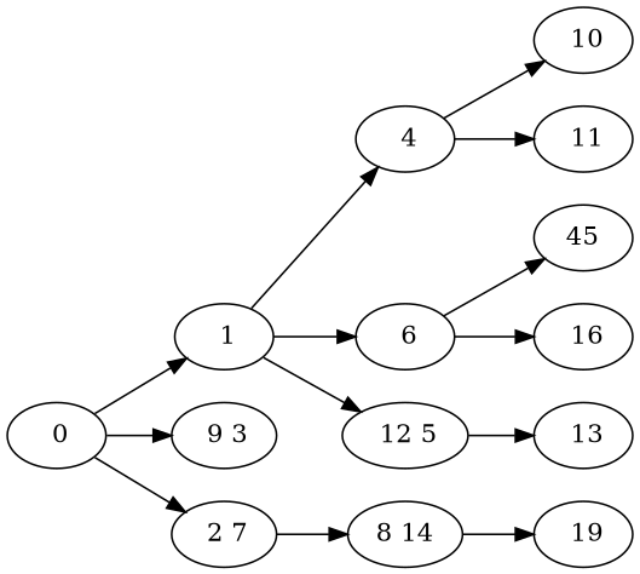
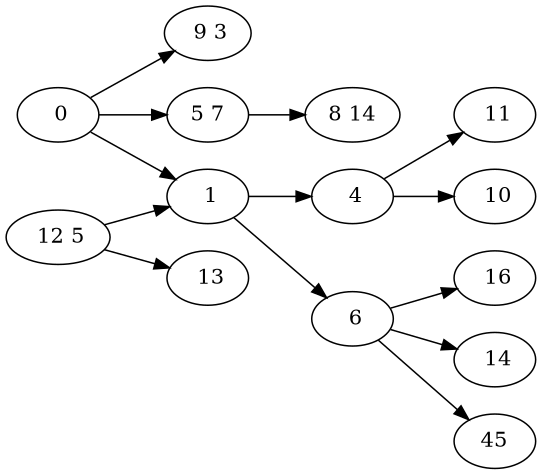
  digraph {
    rankdir=LR
    " 0"
    " 1"
    " 9 3"
-   " 2 7"
+   " 2 7" [label="5 7"]
    " 4"
    " 6"
    " 12 5"
    n8 [label="8 14"]
    " 10"
    " 11"
    n11 [label=45]
    " 16"
+   " 14"
    " 13"
-   " 19"
    " 0" -> " 1"
    " 0" -> " 9 3"
    " 0" -> " 2 7"
    " 1" -> " 4"
    " 1" -> " 6"
-   " 1" -> " 12 5"
+   " 12 5" -> " 1"
    " 2 7" -> n8
    " 4" -> " 10"
    " 4" -> " 11"
    " 6" -> n11
    " 6" -> " 16"
+   " 6" -> " 14"
    " 12 5" -> " 13"
-   n8 -> " 19"
  }
